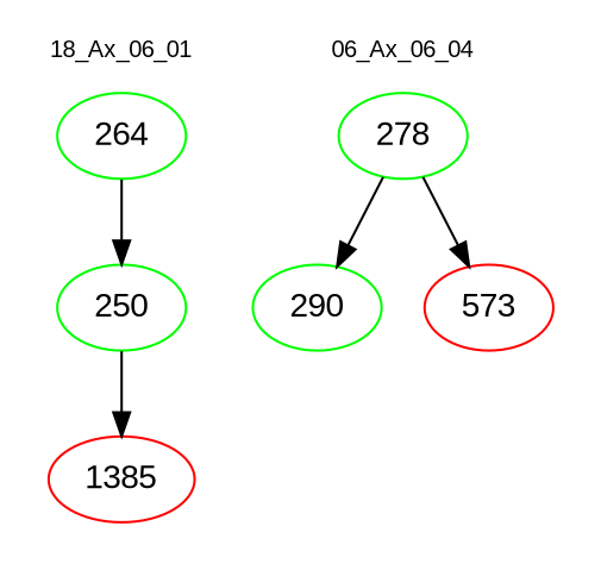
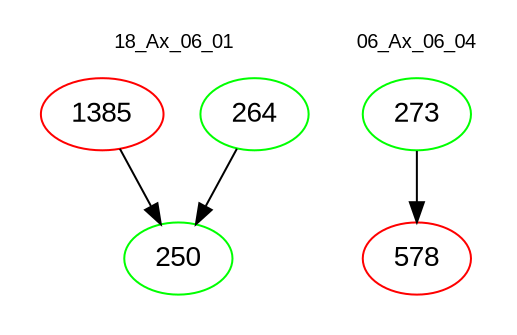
  digraph {
    fontname="Liberation Sans"
    node [color=green fontname="Liberation Sans"]
    edge [color=black fontname="Liberation Sans"]
    n1 [label=250]
    n2 [label=264]
    n3 [color=red label=1385]
-   n4 [label=278]
-   n5 [label=290]
-   n6 [color=red label=573]
+   n4 [label=273]
+   n6 [color=red label=578]
    subgraph cluster_1 {
      color=white
      fontsize=10
      label="18_Ax_06_01"
      n1
      n2
      n3
    }
    subgraph cluster_2 {
      color=white
      fontsize=10
      label="06_Ax_06_04"
      n4
-     n5
      n6
    }
-   n1 -> n3
+   n3 -> n1
    n2 -> n1
-   n4 -> n5
    n4 -> n6
  }
